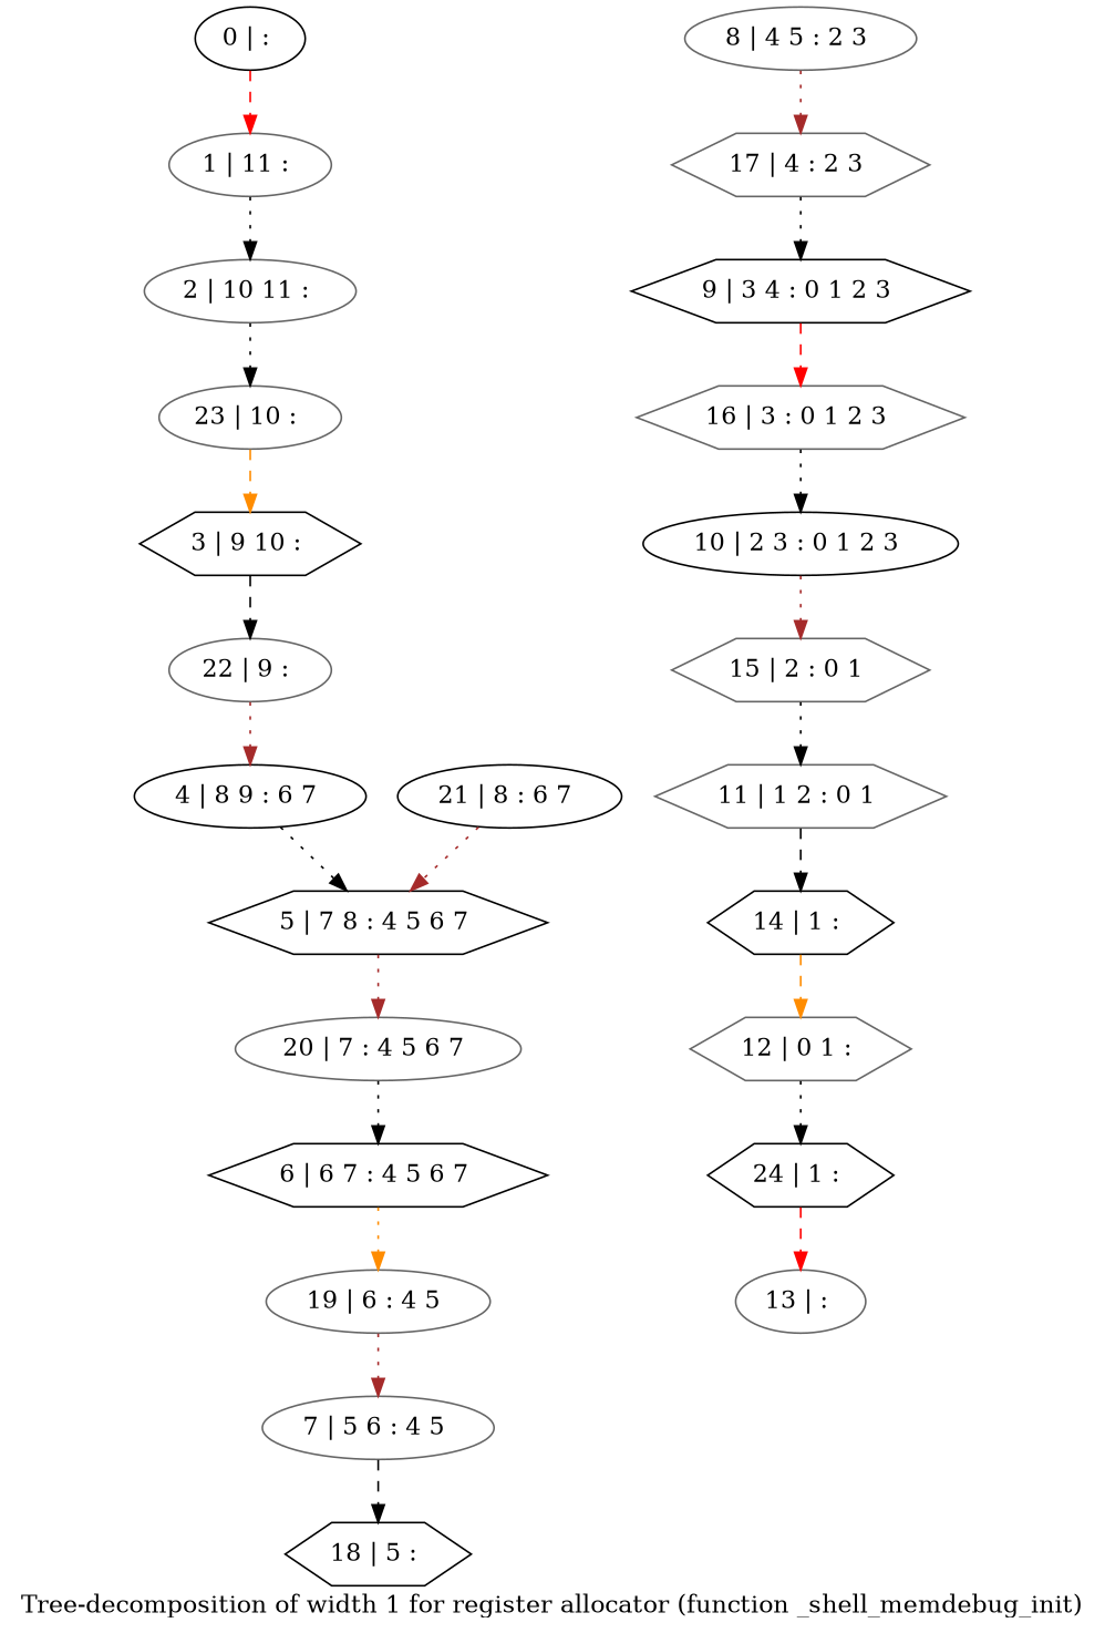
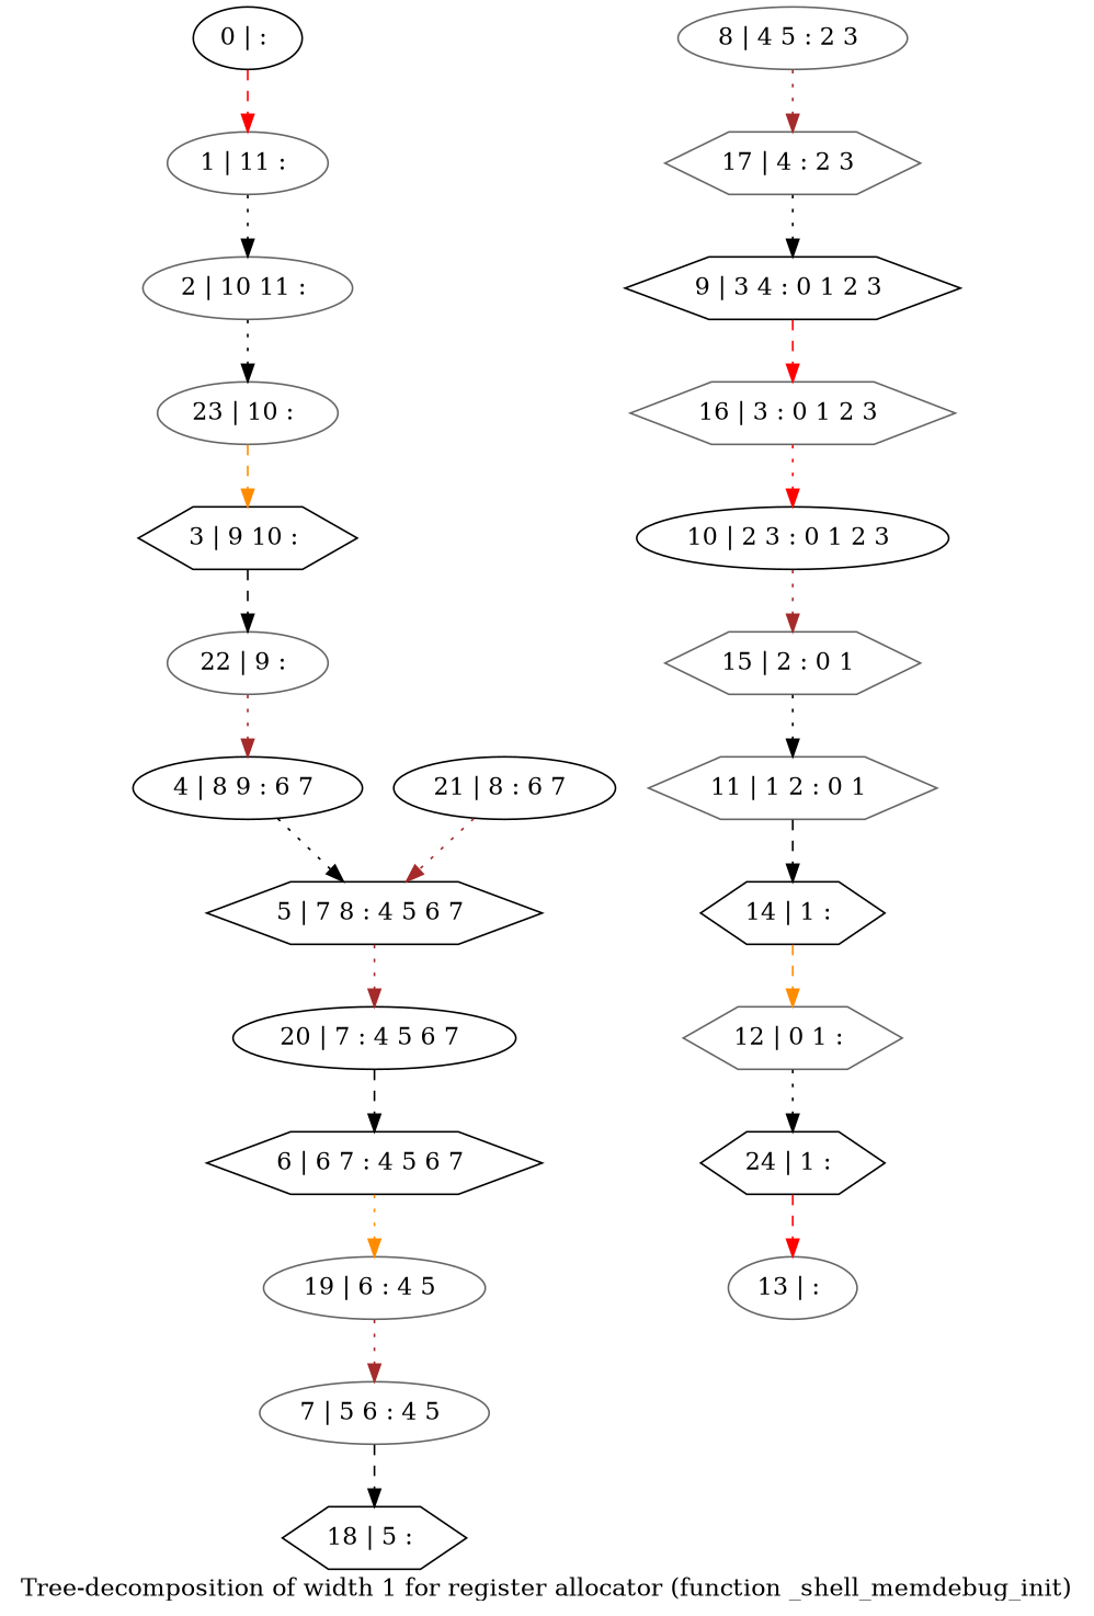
  digraph {
    label="Tree-decomposition of width 1 for register allocator (function _shell_memdebug_init)"
    node [color=gray40 shape=ellipse]
    edge [color=black style=dotted]
    n1 [color=black label="0 | : "]
    n2 [label="1 | 11 : "]
    n3 [label="2 | 10 11 : "]
    n4 [label="23 | 10 : "]
    n5 [color=black label="3 | 9 10 : " shape=hexagon]
    n6 [label="22 | 9 : "]
    n7 [color=black label="4 | 8 9 : 6 7 "]
    n8 [color=black label="5 | 7 8 : 4 5 6 7 " shape=hexagon]
    n9 [color=black label="21 | 8 : 6 7 "]
-   n10 [label="20 | 7 : 4 5 6 7 "]
+   n10 [color=black label="20 | 7 : 4 5 6 7 "]
    n11 [color=black label="6 | 6 7 : 4 5 6 7 " shape=hexagon]
    n12 [label="19 | 6 : 4 5 "]
    n13 [label="7 | 5 6 : 4 5 "]
    n14 [color=black label="18 | 5 : " shape=hexagon]
    n15 [label="8 | 4 5 : 2 3 "]
    n16 [label="17 | 4 : 2 3 " shape=hexagon]
    n17 [color=black label="9 | 3 4 : 0 1 2 3 " shape=hexagon]
    n18 [label="16 | 3 : 0 1 2 3 " shape=hexagon]
    n19 [color=black label="10 | 2 3 : 0 1 2 3 "]
    n20 [label="15 | 2 : 0 1 " shape=hexagon]
    n21 [label="11 | 1 2 : 0 1 " shape=hexagon]
    n22 [color=black label="14 | 1 : " shape=hexagon]
    n23 [label="12 | 0 1 : " shape=hexagon]
    n24 [color=black label="24 | 1 : " shape=hexagon]
    n25 [label="13 | : "]
    n1 -> n2 [color=red style=dashed]
    n2 -> n3
    n3 -> n4
    n4 -> n5 [color=darkorange style=dashed]
    n5 -> n6 [style=dashed]
    n6 -> n7 [color=brown]
    n7 -> n8
    n8 -> n10 [color=brown]
    n9 -> n8 [color=brown]
-   n10 -> n11
+   n10 -> n11 [style=dashed]
    n11 -> n12 [color=darkorange]
    n12 -> n13 [color=brown]
    n13 -> n14 [style=dashed]
    n15 -> n16 [color=brown]
    n16 -> n17
    n17 -> n18 [color=red style=dashed]
-   n18 -> n19
+   n18 -> n19 [color=red]
    n19 -> n20 [color=brown]
    n20 -> n21
    n21 -> n22 [style=dashed]
    n22 -> n23 [color=darkorange style=dashed]
    n23 -> n24
    n24 -> n25 [color=red style=dashed]
  }
